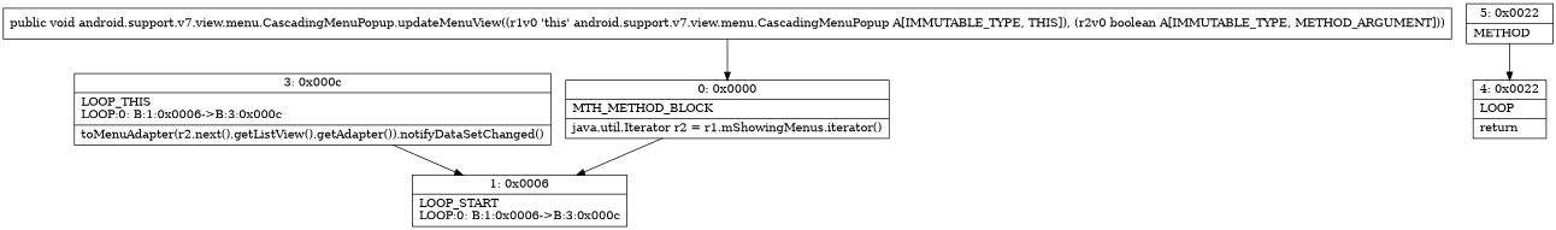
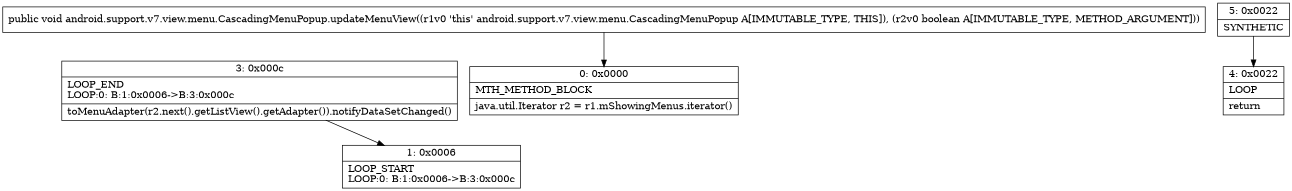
  digraph {
    node [shape=record]
    n1 [label="{0\:\ 0x0000|MTH_METHOD_BLOCK\l|java.util.Iterator r2 = r1.mShowingMenus.iterator()\l}"]
    n2 [label="{1\:\ 0x0006|LOOP_START\lLOOP:0: B:1:0x0006\-\>B:3:0x000c\l}"]
-   n3 [label="{3\:\ 0x000c|LOOP_THIS\lLOOP:0: B:1:0x0006\-\>B:3:0x000c\l|toMenuAdapter(r2.next().getListView().getAdapter()).notifyDataSetChanged()\l}"]
-   n4 [label="{5\:\ 0x0022|METHOD\l}"]
+   n3 [label="{3\:\ 0x000c|LOOP_END\lLOOP:0: B:1:0x0006\-\>B:3:0x000c\l|toMenuAdapter(r2.next().getListView().getAdapter()).notifyDataSetChanged()\l}"]
+   n4 [label="{5\:\ 0x0022|SYNTHETIC\l}"]
    n5 [label="{4\:\ 0x0022|LOOP\l|return\l}"]
    n6 [label="{public void android.support.v7.view.menu.CascadingMenuPopup.updateMenuView((r1v0 'this' android.support.v7.view.menu.CascadingMenuPopup A[IMMUTABLE_TYPE, THIS]), (r2v0 boolean A[IMMUTABLE_TYPE, METHOD_ARGUMENT])) }"]
-   n1 -> n2
    n3 -> n2
    n4 -> n5
    n6 -> n1
  }
